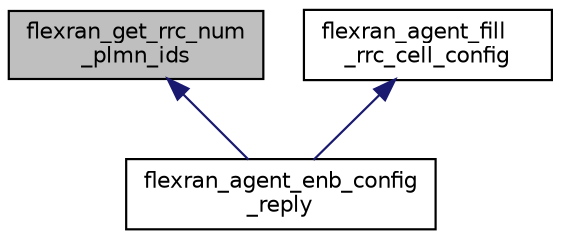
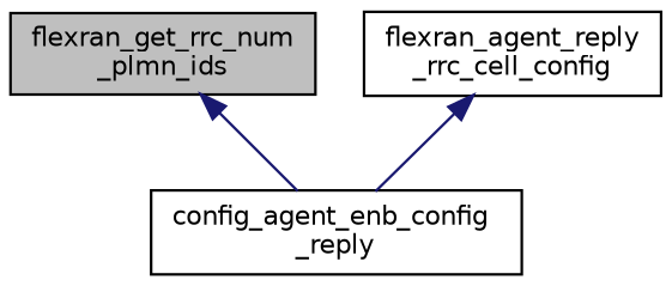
  digraph {
    rankdir=TB
    node [color=black fillcolor=white fontname=Helvetica fontsize=10 shape=record style=filled]
    edge [color=midnightblue dir=back fontname=Helvetica fontsize=10 labelfontname=Helvetica labelfontsize=10 style=solid]
    n1 [fillcolor=grey75 fontcolor=black height=0.2 label="flexran_get_rrc_num\l_plmn_ids" width=0.4]
-   n2 [height=0.2 label="flexran_agent_enb_config\l_reply" width=0.4]
-   n3 [height=0.2 label="flexran_agent_fill\l_rrc_cell_config" width=0.4]
+   n2 [height=0.2 label="config_agent_enb_config\l_reply" width=0.4]
+   n3 [height=0.2 label="flexran_agent_reply\l_rrc_cell_config" width=0.4]
    n1 -> n2
    n3 -> n2
  }
